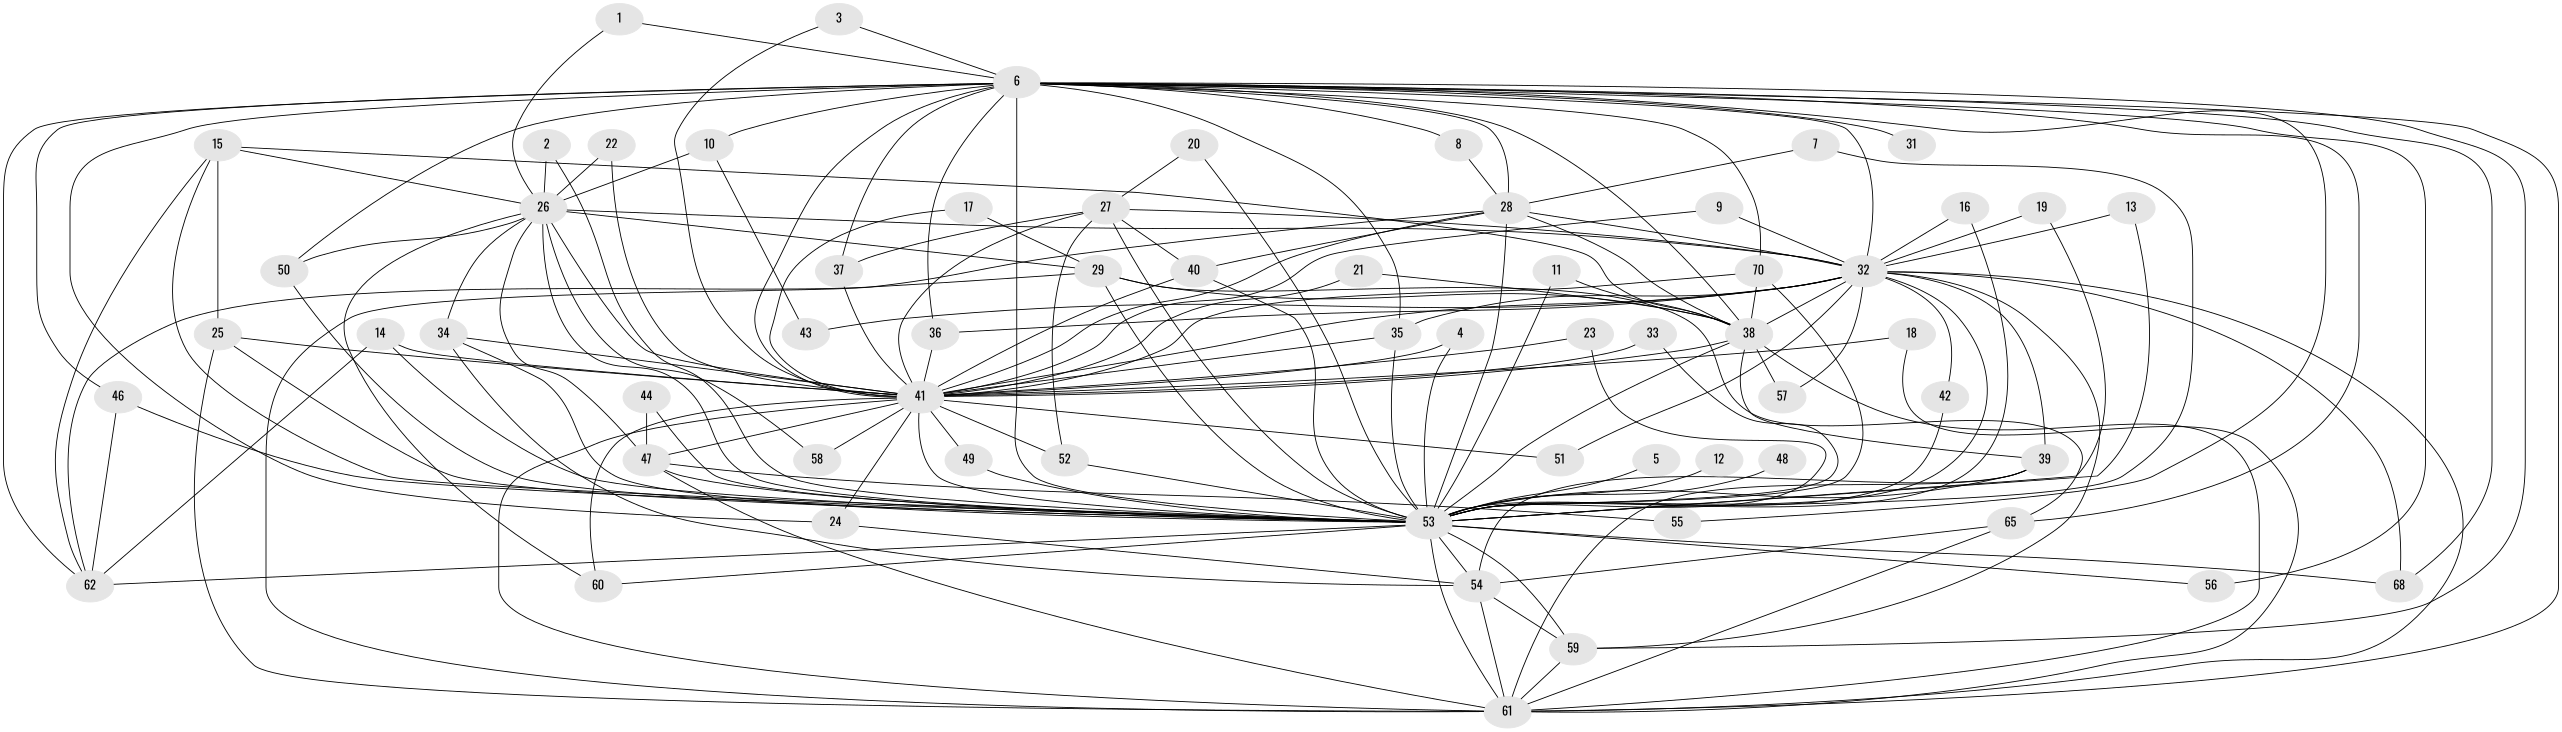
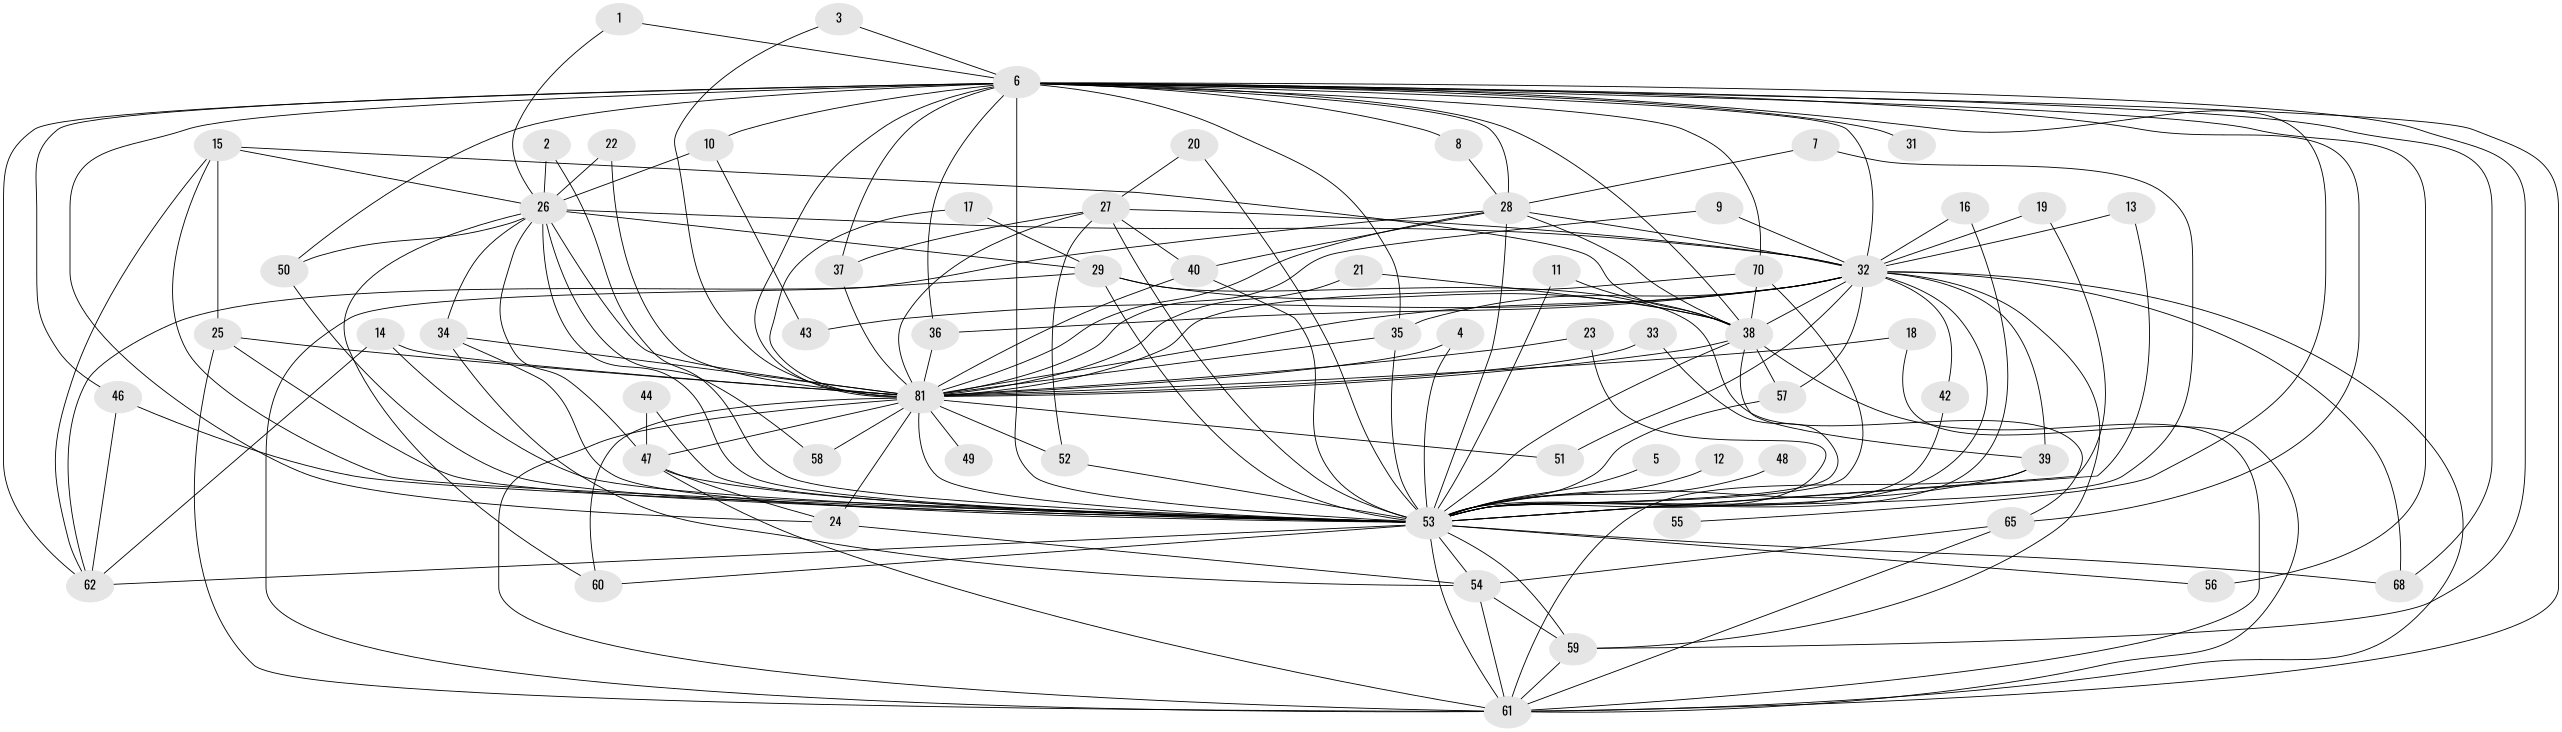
  graph {
    fontname=Oswald
    node [color=gray90 fontname=Oswald style=filled]
    edge [fontname=Oswald weight=1.0]
    1
    6
    26
    53
-   41
+   41 [label=81]
    8
    10
    24
    28
    n10 [label=70]
    31
    32
    35
    36
    37
    38
    n17 [label=65]
    46
    50
    55
    56
    59
    61
    62
    n25 [label=68]
    29
    34
    47
    58
    60
    2
    54
    3
    52
    51
    49
    4
    5
    43
    40
    39
    42
    57
    7
    9
    11
    12
    13
    14
    15
    25
    16
    17
    18
    19
    20
    27
    21
    22
    23
    33
    44
    48
    1 -- 6
    1 -- 26
    6 -- 53 [weight=4.0]
    6 -- 41 [weight=4.0]
    6 -- 8
    6 -- 10 [weight=2.0]
    6 -- 24
    6 -- 28 [weight=2.0]
    6 -- n10
    6 -- 31 [weight=2.0]
    6 -- 32 [weight=2.0]
    6 -- 35
    6 -- 36
    6 -- 37
    6 -- 38 [weight=2.0]
    6 -- n17
    6 -- 46 [weight=3.0]
    6 -- 50
    6 -- 55
    6 -- 56
    6 -- 59
    6 -- 61 [weight=2.0]
    6 -- 62
    6 -- n25
    26 -- 53 [weight=2.0]
    26 -- 41
    26 -- 32
    26 -- 50
    26 -- 29 [weight=2.0]
    26 -- 34
    26 -- 47
    26 -- 58
    26 -- 60
    53 -- 56 [weight=2.0]
    53 -- 59
    53 -- 61 [weight=2.0]
    53 -- 62
    53 -- n25
    53 -- 60
    53 -- 54 [weight=2.0]
    41 -- 53 [weight=5.0]
    41 -- 61 [weight=2.0]
    41 -- 47
    41 -- 58
    41 -- 60
    41 -- 52
    41 -- 51
    41 -- 49
    8 -- 28
    10 -- 26
    10 -- 43
    24 -- 41
    24 -- 54
    28 -- 53 [weight=3.0]
    28 -- 41 [weight=2.0]
    28 -- 32
    28 -- 38
    28 -- 61
    28 -- 40
    n10 -- 53
    n10 -- 41
    n10 -- 38
    32 -- 53 [weight=3.0]
    32 -- 41 [weight=2.0]
    32 -- 35
    32 -- 36
    32 -- 38
    32 -- 59
    32 -- 61
    32 -- n25
    32 -- 51
    32 -- 43
    32 -- 39
    32 -- 42
    32 -- 57
    35 -- 53 [weight=2.0]
    35 -- 41
    36 -- 41
    37 -- 41
    38 -- 53 [weight=2.0]
    38 -- 41 [weight=2.0]
    38 -- 61
    38 -- 39
    38 -- 57
    n17 -- 61
    n17 -- 54
    46 -- 53 [weight=2.0]
    46 -- 62
    50 -- 53
    59 -- 61
    29 -- 53
    29 -- 38
    29 -- n17
    29 -- 62
    34 -- 53
    34 -- 41
    34 -- 54
    47 -- 53 [weight=2.0]
-   47 -- 55
+   47 -- 24
    47 -- 61
    2 -- 26
    2 -- 53
    54 -- 59
    54 -- 61
    3 -- 6
    3 -- 41
    52 -- 53
-   49 -- 53
+   57 -- 53
    4 -- 53
    4 -- 41
    5 -- 53 [weight=2.0]
    40 -- 53
    40 -- 41
    39 -- 53 [weight=2.0]
    39 -- 61
-   39 -- 54
    42 -- 53
    7 -- 53 [weight=2.0]
    7 -- 28
    9 -- 41
    9 -- 32
    11 -- 53
    11 -- 38
    12 -- 53 [weight=2.0]
    13 -- 53
    13 -- 32
    14 -- 53
    14 -- 41
    14 -- 62
    15 -- 26
    15 -- 53
    15 -- 38
    15 -- 62
    15 -- 25
    25 -- 53
    25 -- 41
    25 -- 61
    16 -- 53
    16 -- 32
    17 -- 41
    17 -- 29
    18 -- 41
    18 -- 61
    19 -- 53
    19 -- 32
    20 -- 53
    20 -- 27
    27 -- 53
    27 -- 41 [weight=2.0]
    27 -- 32
    27 -- 37
    27 -- 52
    27 -- 40
    21 -- 41
    21 -- 38
    22 -- 26
    22 -- 41
    23 -- 53
    23 -- 41
    33 -- 53
    33 -- 41 [weight=2.0]
    44 -- 53
    44 -- 47
    48 -- 53
  }
